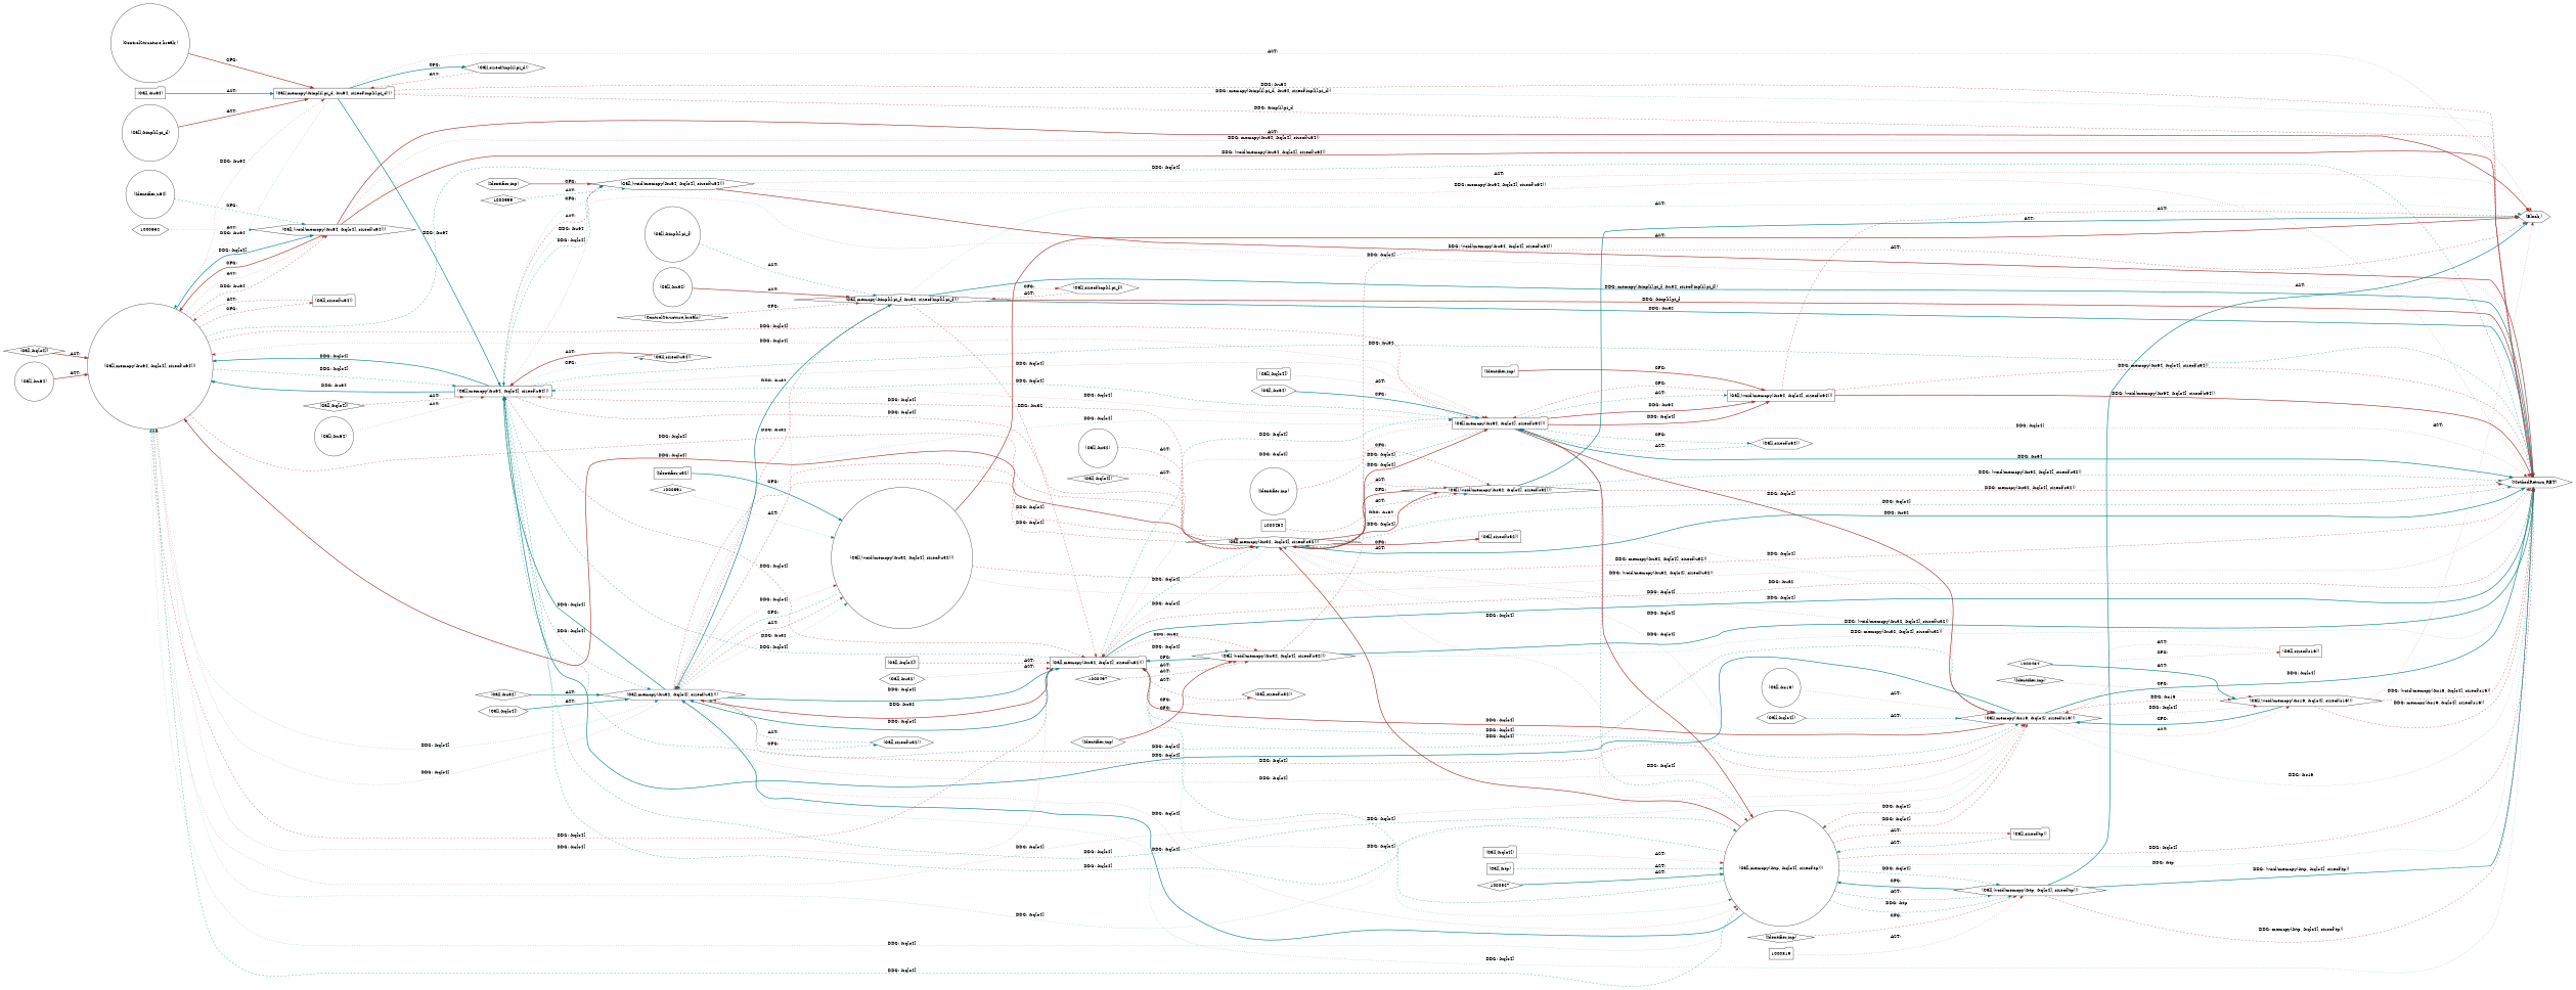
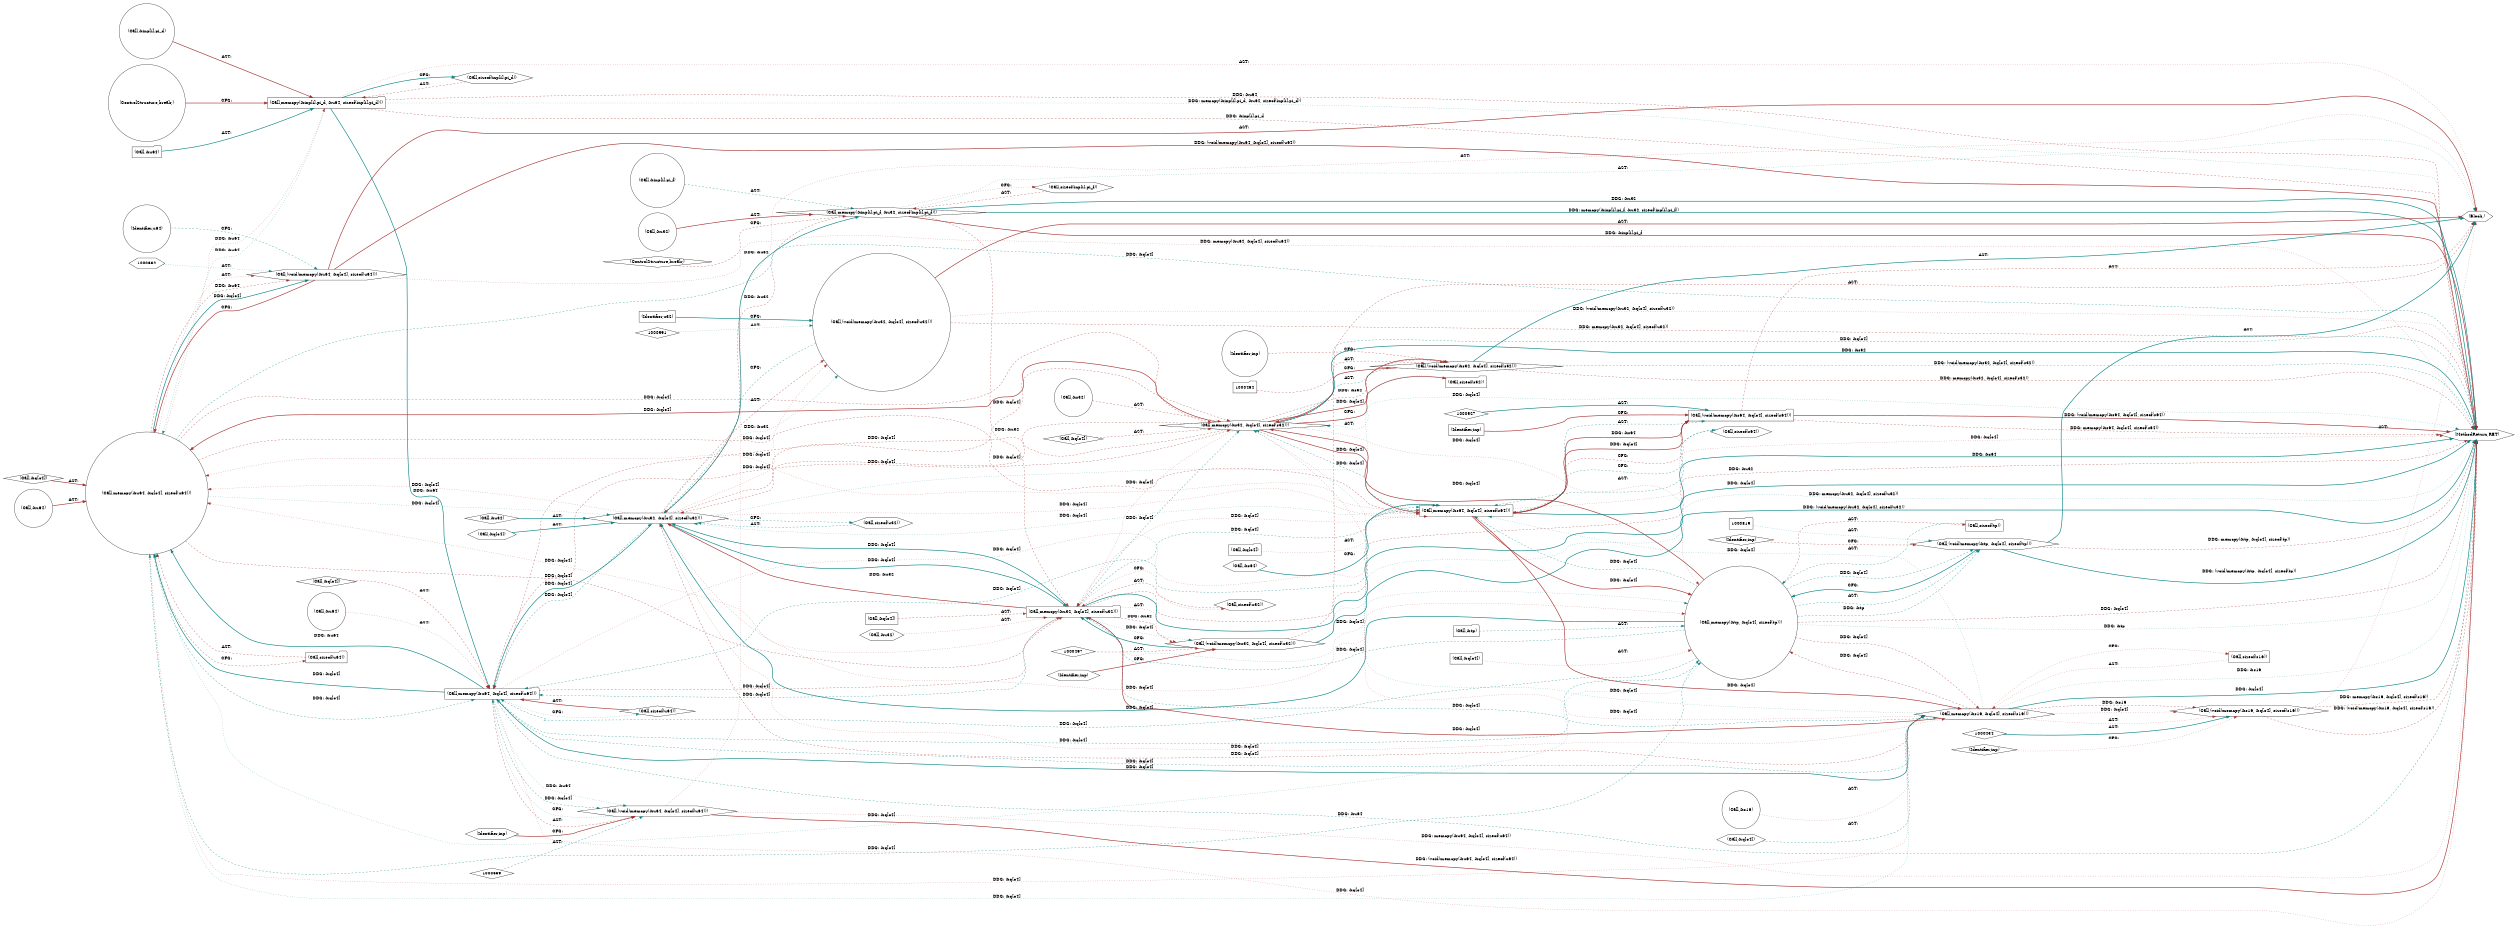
  digraph {
    rankdir=LR
    node [shape=hexagon]
    edge [color=brown style=dashed]
    n1 [label="(Call,memcpy(&u64, &q[o4], sizeof(u64)))" shape=circle]
    n2 [label="(Call,memcpy(&inp[i].pi_d, &u64, sizeof(inp[i].pi_d)))" shape=folder]
    n3 [label="(Call,memcpy(&u64, &q[o4], sizeof(u64)))" shape=folder]
    n4 [label="(Call,memcpy(&u32, &q[o4], sizeof(u32)))"]
    n5 [label="(Call,memcpy(&u32, &q[o4], sizeof(u32)))" shape=folder]
    n6 [label="(Call,memcpy(&s32, &q[o4], sizeof(s32)))" shape=diamond]
    n7 [label="(Call,memcpy(&s16, &q[o4], sizeof(s16)))"]
    n8 [label="(Call,memcpy(&tp, &q[o4], sizeof(tp)))" shape=circle]
    n9 [label="(Call,memcpy(&s64, &q[o4], sizeof(s64)))" shape=folder]
    n10 [label="(Call,(void)memcpy(&u64, &q[o4], sizeof(u64)))"]
    n11 [label="(MethodReturn,RET)"]
    n12 [label="(Call,sizeof(u64))" shape=folder]
    n13 [label="(Block,)"]
    n14 [label="(Call,sizeof(inp[i].pi_d))"]
    n15 [label="(Call,(void)memcpy(&u64, &q[o4], sizeof(u64)))"]
    n16 [label="(Call,sizeof(u64))" shape=diamond]
    n17 [label="(Call,memcpy(&inp[i].pi_f, &u32, sizeof(inp[i].pi_f)))" shape=diamond]
    n18 [label="(Call,(void)memcpy(&u32, &q[o4], sizeof(u32)))" shape=circle]
    n19 [label="(Call,sizeof(u32))"]
    n20 [label="(Call,(void)memcpy(&u32, &q[o4], sizeof(u32)))"]
    n21 [label="(Call,sizeof(u32))"]
    n22 [label="(Call,(void)memcpy(&s32, &q[o4], sizeof(s32)))" shape=diamond]
    n23 [label="(Call,sizeof(s32))" shape=folder]
    n24 [label="(Call,(void)memcpy(&s16, &q[o4], sizeof(s16)))"]
    n25 [label="(Call,sizeof(s16))" shape=folder]
    n26 [label="(Call,(void)memcpy(&tp, &q[o4], sizeof(tp)))"]
    n27 [label="(Call,sizeof(tp))" shape=folder]
    n28 [label="(Call,(void)memcpy(&s64, &q[o4], sizeof(s64)))" shape=folder]
    n29 [label="(Call,sizeof(s64))"]
    n30 [label="(Call,sizeof(inp[i].pi_f))"]
    n31 [label="(Identifier,u64)" shape=circle]
    n32 [label="(Call,&q[o4])" shape=folder]
    n33 [label="(Call,&u64)" shape=folder]
    n34 [label="(Call,&q[o4])" shape=folder]
    n35 [label="(Call,&u32)" shape=diamond]
    n36 [label="(Call,&s16)" shape=circle]
    n37 [label="(Call,&q[o4])" shape=diamond]
    n38 [label="(Call,&s64)"]
    n39 [label="(Call,&q[o4])" shape=folder]
    n40 [label="(Call,&q[o4])" shape=diamond]
    n41 [label="(Call,&inp[i].pi_d)" shape=circle]
    n42 [label="(Call,&s32)" shape=circle]
    n43 [label="(Identifier,inp)" shape=folder]
    n44 [label="(Call,&q[o4])" shape=diamond]
    n45 [label="(Identifier,inp)" shape=diamond]
    n46 [label="(Identifier,u32)" shape=folder]
    n47 [label="(Call,&u64)" shape=circle]
    n48 [label="(ControlStructure,break;)" shape=circle]
    n49 [label="(Call,&q[o4])"]
    n50 [label="(Call,&u32)"]
    n51 [label="(Identifier,inp)" shape=circle]
    n52 [label="(Identifier,inp)"]
    n53 [label="(Call,&inp[i].pi_f)" shape=circle]
    n54 [label="(Call,&u32)" shape=circle]
    n55 [label="(Call,&q[o4])"]
    n56 [label="(Call,&tp)" shape=folder]
    n57 [label="(ControlStructure,break;)" shape=diamond]
    n58 [label="(Identifier,inp)"]
    n59 [label="(Call,&u64)" shape=circle]
    n60 [label="(Identifier,inp)" shape=diamond]
    1000434 [shape=diamond]
    1000464 [shape=folder]
    1000497 [shape=diamond]
    1000527 [shape=diamond]
    1000559 [shape=diamond]
    1000591 [shape=diamond]
    1000632
    1000819 [shape=folder]
    n1 -> n2 [label="DDG: &u64" style=dotted]
    n1 -> n3 [color=teal label="DDG: &q[o4]"]
    n1 -> n4 [color=teal label="DDG: &q[o4]" style=dotted]
    n1 -> n5 [label="DDG: &q[o4]"]
    n1 -> n6 [label="DDG: &q[o4]"]
    n1 -> n7 [label="DDG: &q[o4]" style=dotted]
    n1 -> n8 [color=teal label="DDG: &q[o4]"]
    n1 -> n9 [label="DDG: &q[o4]"]
    n1 -> n10 [label="AST: " style=dotted]
    n1 -> n10 [label="DDG: &u64"]
    n1 -> n10 [color=teal label="DDG: &q[o4]" style=bold]
    n1 -> n11 [color=teal label="DDG: &q[o4]"]
    n1 -> n12 [label="CFG: "]
    n2 -> n1 [color=teal label="DDG: &u64" style=dotted]
    n2 -> n3 [color=teal label="DDG: &u64" style=bold]
    n2 -> n11 [label="DDG: &u64"]
    n2 -> n11 [color=teal label="DDG: memcpy(&inp[i].pi_d, &u64, sizeof(inp[i].pi_d))" style=dotted]
    n2 -> n11 [label="DDG: &inp[i].pi_d"]
    n2 -> n13 [label="AST: " style=dotted]
    n2 -> n14 [color=teal label="CFG: " style=bold]
    n3 -> n1 [color=teal label="DDG: &u64" style=bold]
    n3 -> n1 [color=teal label="DDG: &q[o4]" style=bold]
    n3 -> n4 [color=teal label="DDG: &q[o4]"]
    n3 -> n5 [label="DDG: &q[o4]"]
    n3 -> n6 [label="DDG: &q[o4]"]
    n3 -> n7 [color=teal label="DDG: &q[o4]"]
    n3 -> n8 [color=teal label="DDG: &q[o4]"]
    n3 -> n9 [label="DDG: &q[o4]" style=dotted]
    n3 -> n11 [label="DDG: &q[o4]" style=dotted]
    n3 -> n11 [color=teal label="DDG: &u64"]
    n3 -> n15 [label="AST: "]
    n3 -> n15 [color=teal label="DDG: &u64" style=dotted]
    n3 -> n15 [color=teal label="DDG: &q[o4]"]
    n3 -> n16 [color=teal label="CFG: " style=dotted]
    n4 -> n1 [label="DDG: &q[o4]" style=dotted]
    n4 -> n3 [color=teal label="DDG: &q[o4]" style=bold]
    n4 -> n5 [color=teal label="DDG: &q[o4]" style=bold]
    n4 -> n6 [label="DDG: &q[o4]"]
    n4 -> n7 [label="DDG: &q[o4]" style=dotted]
    n4 -> n8 [label="DDG: &q[o4]" style=dotted]
    n4 -> n9 [label="DDG: &q[o4]" style=dotted]
    n4 -> n11 [color=teal label="DDG: &q[o4]" style=dotted]
    n4 -> n17 [color=teal label="DDG: &u32" style=bold]
    n4 -> n18 [label="AST: "]
    n4 -> n18 [color=teal label="DDG: &u32" style=dotted]
    n4 -> n18 [label="DDG: &q[o4]" style=dotted]
    n4 -> n19 [color=teal label="CFG: "]
    n5 -> n1 [label="DDG: &q[o4]" style=dotted]
    n5 -> n3 [color=teal label="DDG: &q[o4]"]
    n5 -> n4 [label="DDG: &u32" style=bold]
    n5 -> n4 [color=teal label="DDG: &q[o4]" style=bold]
    n5 -> n6 [color=teal label="DDG: &q[o4]"]
    n5 -> n7 [color=teal label="DDG: &q[o4]"]
    n5 -> n8 [color=teal label="DDG: &q[o4]" style=dotted]
    n5 -> n9 [color=teal label="DDG: &q[o4]"]
    n5 -> n11 [label="DDG: &u32"]
    n5 -> n11 [color=teal label="DDG: &q[o4]" style=bold]
    n5 -> n20 [label="AST: " style=dotted]
    n5 -> n20 [label="DDG: &u32"]
    n5 -> n20 [color=teal label="DDG: &q[o4]" style=dotted]
    n5 -> n21 [label="CFG: " style=dotted]
    n6 -> n1 [label="DDG: &q[o4]" style=bold]
    n6 -> n3 [label="DDG: &q[o4]"]
    n6 -> n4 [label="DDG: &q[o4]"]
    n6 -> n5 [label="DDG: &q[o4]" style=dotted]
    n6 -> n7 [label="DDG: &q[o4]" style=dotted]
    n6 -> n8 [label="DDG: &q[o4]" style=dotted]
    n6 -> n9 [label="DDG: &q[o4]" style=bold]
    n6 -> n11 [color=teal label="DDG: &q[o4]"]
    n6 -> n11 [color=teal label="DDG: &s32" style=bold]
    n6 -> n22 [color=teal label="AST: "]
    n6 -> n22 [label="DDG: &s32"]
    n6 -> n22 [label="DDG: &q[o4]" style=bold]
    n6 -> n23 [label="CFG: " style=bold]
    n7 -> n1 [color=teal label="DDG: &q[o4]" style=dotted]
    n7 -> n3 [color=teal label="DDG: &q[o4]" style=bold]
    n7 -> n4 [label="DDG: &q[o4]"]
    n7 -> n5 [label="DDG: &q[o4]" style=bold]
    n7 -> n6 [color=teal label="DDG: &q[o4]" style=dotted]
    n7 -> n8 [label="DDG: &q[o4]"]
    n7 -> n9 [color=teal label="DDG: &q[o4]" style=dotted]
    n7 -> n11 [color=teal label="DDG: &s16" style=dotted]
    n7 -> n11 [color=teal label="DDG: &q[o4]" style=bold]
    n7 -> n24 [label="AST: " style=dotted]
    n7 -> n24 [label="DDG: &s16"]
    n7 -> n24 [label="DDG: &q[o4]" style=dotted]
    n7 -> n25 [label="CFG: " style=dotted]
    n8 -> n1 [color=teal label="DDG: &q[o4]" style=dotted]
    n8 -> n3 [color=teal label="DDG: &q[o4]"]
    n8 -> n4 [color=teal label="DDG: &q[o4]" style=bold]
    n8 -> n5 [color=teal label="DDG: &q[o4]"]
    n8 -> n6 [label="DDG: &q[o4]" style=bold]
    n8 -> n7 [label="DDG: &q[o4]"]
    n8 -> n9 [color=teal label="DDG: &q[o4]"]
    n8 -> n11 [label="DDG: &q[o4]"]
    n8 -> n11 [color=teal label="DDG: &tp" style=dotted]
    n8 -> n26 [color=teal label="AST: "]
    n8 -> n26 [color=teal label="DDG: &tp"]
    n8 -> n26 [color=teal label="DDG: &q[o4]"]
    n8 -> n27 [label="AST: "]
    n9 -> n1 [label="DDG: &q[o4]" style=dotted]
    n9 -> n3 [color=teal label="DDG: &q[o4]"]
    n9 -> n4 [color=teal label="DDG: &q[o4]" style=dotted]
    n9 -> n5 [label="DDG: &q[o4]" style=dotted]
    n9 -> n6 [color=teal label="DDG: &q[o4]"]
    n9 -> n7 [label="DDG: &q[o4]" style=bold]
    n9 -> n8 [label="DDG: &q[o4]" style=bold]
    n9 -> n11 [label="DDG: &q[o4]" style=dotted]
    n9 -> n11 [color=teal label="DDG: &s64" style=bold]
    n9 -> n28 [color=teal label="AST: "]
    n9 -> n28 [label="DDG: &s64" style=bold]
    n9 -> n28 [label="DDG: &q[o4]" style=bold]
    n9 -> n29 [color=teal label="CFG: "]
    n10 -> n1 [label="CFG: " style=bold]
    n10 -> n11 [label="DDG: memcpy(&u64, &q[o4], sizeof(u64))" style=dotted]
    n10 -> n11 [label="DDG: (void)memcpy(&u64, &q[o4], sizeof(u64))" style=bold]
    n10 -> n13 [label="AST: " style=bold]
    n12 -> n1 [label="AST: "]
    n14 -> n2 [label="AST: "]
    n15 -> n3 [color=teal label="CFG: " style=dotted]
    n15 -> n11 [label="DDG: memcpy(&u64, &q[o4], sizeof(u64))" style=dotted]
    n15 -> n11 [label="DDG: (void)memcpy(&u64, &q[o4], sizeof(u64))" style=bold]
    n15 -> n13 [label="AST: " style=dotted]
    n16 -> n3 [label="AST: " style=bold]
    n17 -> n4 [label="DDG: &u32"]
    n17 -> n5 [label="DDG: &u32"]
    n17 -> n11 [color=teal label="DDG: memcpy(&inp[i].pi_f, &u32, sizeof(inp[i].pi_f))" style=bold]
    n17 -> n11 [label="DDG: &inp[i].pi_f" style=bold]
    n17 -> n11 [color=teal label="DDG: &u32" style=bold]
    n17 -> n13 [color=teal label="AST: " style=dotted]
    n17 -> n30 [label="CFG: " style=dotted]
    n18 -> n4 [color=teal label="CFG: "]
    n18 -> n11 [label="DDG: (void)memcpy(&u32, &q[o4], sizeof(u32))" style=dotted]
    n18 -> n11 [label="DDG: memcpy(&u32, &q[o4], sizeof(u32))"]
    n18 -> n13 [label="AST: " style=bold]
    n19 -> n4 [color=teal label="AST: "]
    n20 -> n5 [color=teal label="CFG: " style=bold]
    n20 -> n11 [color=teal label="DDG: (void)memcpy(&u32, &q[o4], sizeof(u32))" style=bold]
    n20 -> n11 [color=teal label="DDG: memcpy(&u32, &q[o4], sizeof(u32))" style=dotted]
    n20 -> n13 [label="AST: "]
    n21 -> n5 [label="AST: "]
    n22 -> n6 [label="CFG: " style=bold]
    n22 -> n11 [label="DDG: memcpy(&s32, &q[o4], sizeof(s32))"]
    n22 -> n11 [color=teal label="DDG: (void)memcpy(&s32, &q[o4], sizeof(s32))"]
    n22 -> n13 [color=teal label="AST: " style=bold]
    n23 -> n6 [color=teal label="AST: " style=dotted]
-   n24 -> n7 [color=teal label="CFG: " style=bold]
    n24 -> n11 [label="DDG: (void)memcpy(&s16, &q[o4], sizeof(s16))"]
    n24 -> n11 [label="DDG: memcpy(&s16, &q[o4], sizeof(s16))"]
    n24 -> n13 [label="AST: " style=dotted]
    n25 -> n7 [label="AST: " style=dotted]
    n26 -> n8 [color=teal label="CFG: " style=bold]
    n26 -> n11 [color=teal label="DDG: (void)memcpy(&tp, &q[o4], sizeof(tp))" style=bold]
    n26 -> n11 [label="DDG: memcpy(&tp, &q[o4], sizeof(tp))"]
    n26 -> n13 [color=teal label="AST: " style=bold]
    n27 -> n8 [color=teal label="AST: "]
    n28 -> n9 [label="CFG: "]
    n28 -> n11 [label="DDG: memcpy(&s64, &q[o4], sizeof(s64))"]
    n28 -> n11 [label="DDG: (void)memcpy(&s64, &q[o4], sizeof(s64))" style=bold]
    n28 -> n13 [label="AST: "]
    n29 -> n9 [color=teal label="AST: "]
    n30 -> n17 [label="AST: "]
    n31 -> n10 [color=teal label="CFG: "]
    n32 -> n9 [label="AST: " style=dotted]
    n33 -> n2 [color=teal label="AST: " style=bold]
    n34 -> n8 [label="AST: " style=dotted]
    n35 -> n4 [color=teal label="AST: " style=bold]
    n36 -> n7 [label="AST: " style=dotted]
    n37 -> n3 [label="AST: "]
    n38 -> n9 [color=teal label="CFG: " style=bold]
    n39 -> n5 [label="AST: "]
    n40 -> n1 [label="AST: " style=bold]
    n41 -> n2 [label="AST: " style=bold]
    n42 -> n6 [label="AST: "]
    n43 -> n28 [label="CFG: " style=bold]
    n44 -> n6 [label="AST: "]
    n45 -> n24 [label="CFG: " style=dotted]
    n46 -> n18 [color=teal label="CFG: " style=bold]
    n47 -> n1 [label="AST: " style=bold]
    n48 -> n2 [label="CFG: " style=bold]
    n49 -> n4 [color=teal label="AST: " style=bold]
    n50 -> n5 [label="AST: " style=dotted]
    n51 -> n22 [label="CFG: "]
    n52 -> n20 [label="CFG: " style=bold]
    n53 -> n17 [color=teal label="AST: "]
    n54 -> n17 [label="AST: " style=bold]
    n55 -> n7 [color=teal label="AST: "]
    n56 -> n8 [color=teal label="AST: "]
    n57 -> n17 [label="CFG: "]
    n58 -> n15 [label="CFG: " style=bold]
    n59 -> n3 [label="AST: " style=dotted]
    n60 -> n26 [label="CFG: "]
    1000434 -> n24 [color=teal label="AST: " style=bold]
    1000464 -> n22 [label="AST: "]
    1000497 -> n20 [label="AST: "]
-   1000527 -> n8 [color=teal label="AST: " style=bold]
+   1000527 -> n28 [color=teal label="AST: " style=bold]
    1000559 -> n15 [color=teal label="AST: "]
    1000591 -> n18 [color=teal label="AST: " style=dotted]
    1000632 -> n10 [color=teal label="AST: " style=dotted]
-   1000819 -> n26 [label="AST: " style=dotted]
+   1000819 -> n26 [color=teal label="AST: " style=dotted]
  }
